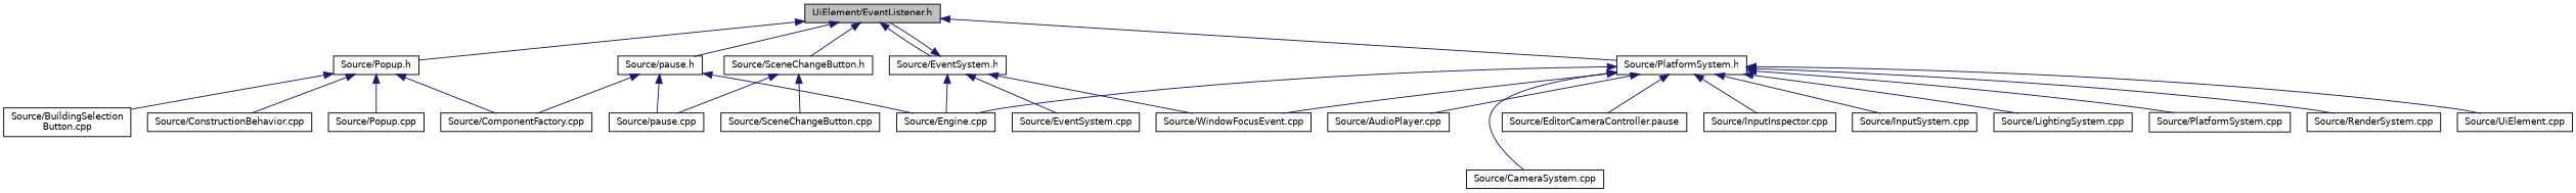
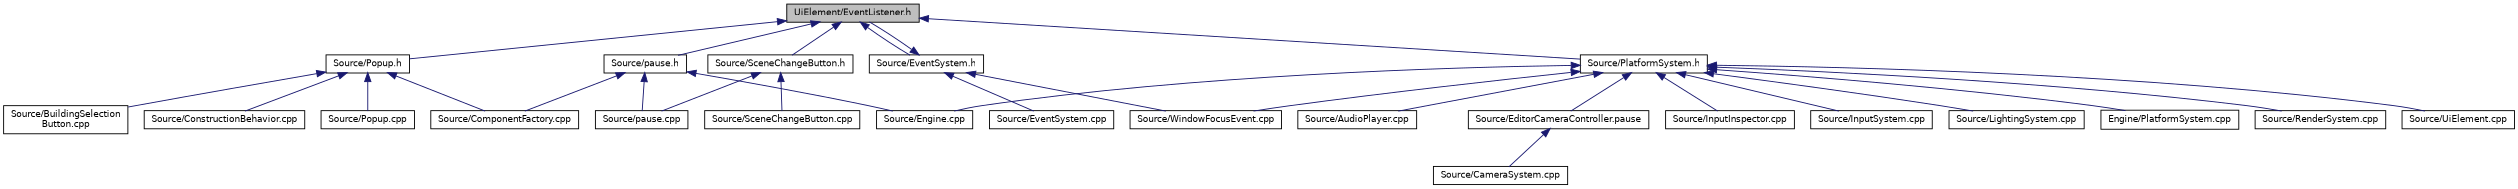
  digraph {
    node [color=black fillcolor=white fontname=Helvetica fontsize=10 shape=record style=filled]
    edge [color=midnightblue dir=back fontname=Helvetica fontsize=10 labelfontname=Helvetica labelfontsize=10 style=solid]
    n1 [fillcolor=grey75 fontcolor=black height=0.2 label="UiElement/EventListener.h" width=0.4]
    n2 [height=0.2 label="Source/EventSystem.h" width=0.4]
    n3 [height=0.2 label="Source/pause.h" width=0.4]
    n4 [height=0.2 label="Source/PlatformSystem.h" width=0.4]
    n5 [height=0.2 label="Source/Popup.h" width=0.4]
    n6 [height=0.2 label="Source/SceneChangeButton.h" width=0.4]
    n7 [height=0.2 label="Source/Engine.cpp" width=0.4]
    n8 [height=0.2 label="Source/EventSystem.cpp" width=0.4]
    n9 [height=0.2 label="Source/WindowFocusEvent.cpp" width=0.4]
    n10 [height=0.2 label="Source/ComponentFactory.cpp" width=0.4]
    n11 [height=0.2 label="Source/pause.cpp" width=0.4]
    n12 [height=0.2 label="Source/AudioPlayer.cpp" width=0.4]
    n13 [height=0.2 label="Source/CameraSystem.cpp" width=0.4]
    n14 [height=0.2 label="Source/EditorCameraController.pause" width=0.4]
    n15 [height=0.2 label="Source/InputInspector.cpp" width=0.4]
    n16 [height=0.2 label="Source/InputSystem.cpp" width=0.4]
    n17 [height=0.2 label="Source/LightingSystem.cpp" width=0.4]
-   n18 [height=0.2 label="Source/PlatformSystem.cpp" width=0.4]
+   n18 [height=0.2 label="Engine/PlatformSystem.cpp" width=0.4]
    n19 [height=0.2 label="Source/RenderSystem.cpp" width=0.4]
    n20 [height=0.2 label="Source/UiElement.cpp" width=0.4]
    n21 [height=0.2 label="Source/BuildingSelection\lButton.cpp" width=0.4]
    n22 [height=0.2 label="Source/ConstructionBehavior.cpp" width=0.4]
    n23 [height=0.2 label="Source/Popup.cpp" width=0.4]
    n24 [height=0.2 label="Source/SceneChangeButton.cpp" width=0.4]
    n1 -> n2
    n1 -> n3
    n1 -> n4
    n1 -> n5
    n1 -> n6
    n2 -> n1
-   n2 -> n7
    n2 -> n8
    n2 -> n9
    n3 -> n7
    n3 -> n10
    n3 -> n11
    n4 -> n7
    n4 -> n9
    n4 -> n12
-   n4 -> n13
+   n14 -> n13
    n4 -> n14
    n4 -> n15
    n4 -> n16
    n4 -> n17
    n4 -> n18
    n4 -> n19
    n4 -> n20
    n5 -> n10
    n5 -> n21
    n5 -> n22
    n5 -> n23
    n6 -> n11
    n6 -> n24
  }
